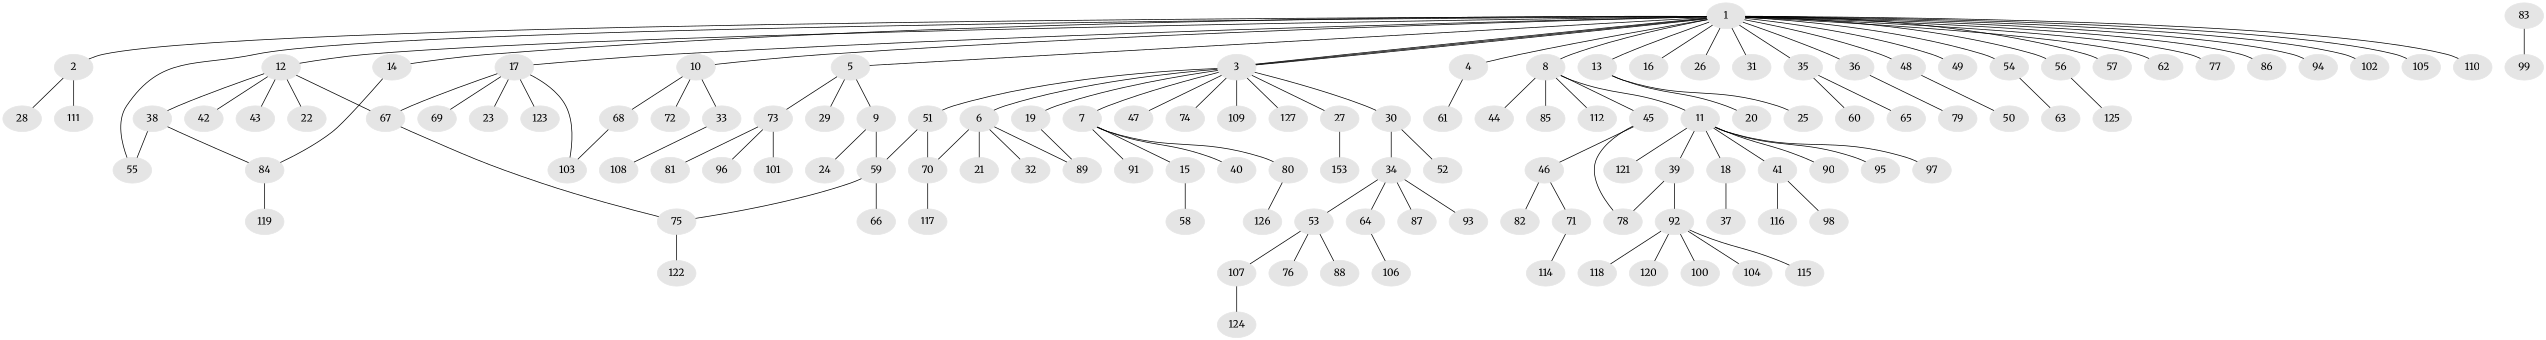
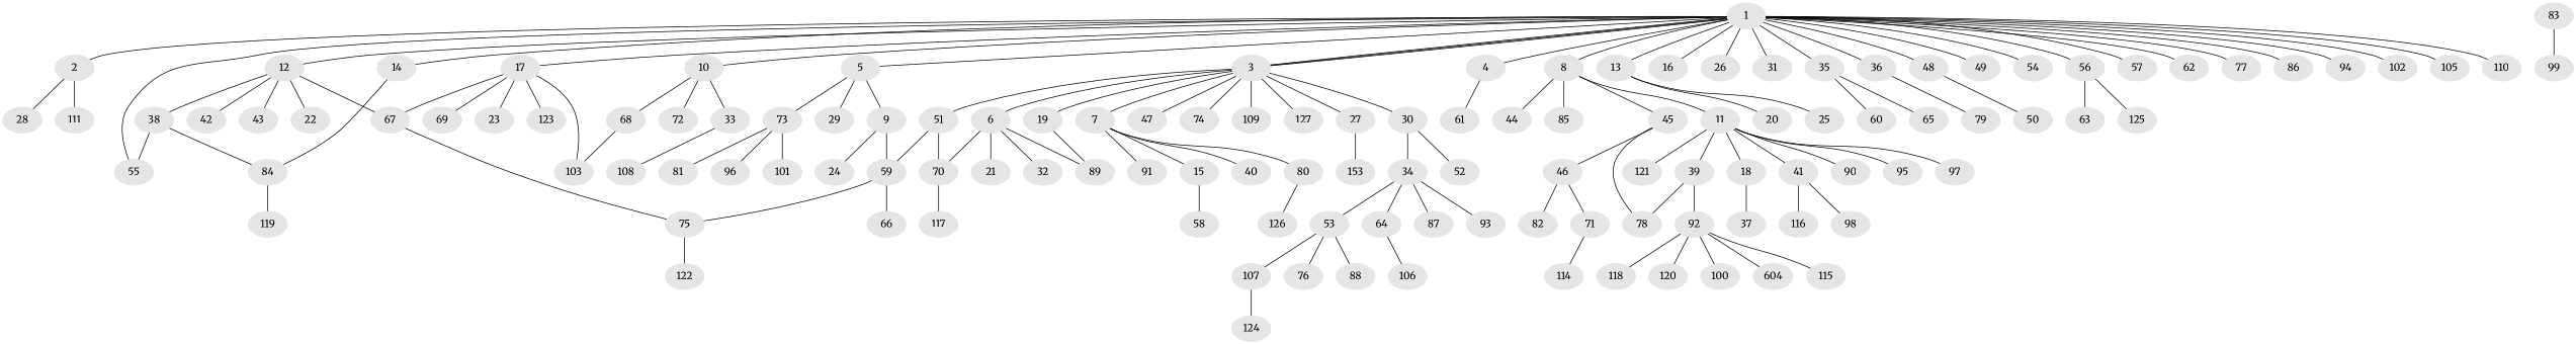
  graph {
    fontname=Merriweather
    node [color=gray90 fontname=Merriweather style=filled]
    edge [fontname=Merriweather]
    1
    2
    3
    4
    5
    8
    10
    12
    13
    14
    16
    17
    26
    31
    35
    36
    48
    49
    54
    55
    56
    57
    62
    77
    86
    94
    102
    105
    110
    28
    111
    6
    7
    19
    27
    30
    47
    51
    74
    109
    127
    61
    9
    29
    73
    11
    44
    45
    85
-   112
    33
    68
    72
    22
    38
    42
    43
    67
    20
    25
    84
    23
    69
    103
    123
    60
    65
    79
    50
    63
    125
    21
    32
    70
    89
    15
    40
    80
    91
    n80 [label=153]
    34
    52
    59
    24
    81
    96
    101
    117
    58
    126
    18
    39
    41
    90
    95
    97
    121
    78
    46
    66
    75
    108
    37
    92
    98
    116
    119
    53
    64
    87
    93
    76
    88
    107
    106
    100
-   104
+   104 [label=604]
    115
    118
    120
    71
    82
    114
    124
    122
    83
    99
    1 -- 2
    1 -- 3
    1 -- 3
    1 -- 3
    1 -- 4
    1 -- 5
    1 -- 8
    1 -- 10
    1 -- 12
    1 -- 13
    1 -- 14
    1 -- 16
    1 -- 17
    1 -- 26
    1 -- 31
    1 -- 35
    1 -- 36
    1 -- 48
    1 -- 49
    1 -- 54
    1 -- 55
    1 -- 56
    1 -- 57
    1 -- 62
    1 -- 77
    1 -- 86
    1 -- 94
    1 -- 102
    1 -- 105
    1 -- 110
    2 -- 28
    2 -- 111
    3 -- 6
    3 -- 7
    3 -- 19
    3 -- 27
    3 -- 30
    3 -- 47
    3 -- 51
    3 -- 74
    3 -- 109
    3 -- 127
    4 -- 61
    5 -- 9
    5 -- 29
    5 -- 73
    8 -- 11
    8 -- 44
    8 -- 45
    8 -- 85
-   8 -- 112
    10 -- 33
    10 -- 68
    10 -- 72
    12 -- 22
    12 -- 38
    12 -- 42
    12 -- 43
    12 -- 67
    13 -- 20
    13 -- 25
    14 -- 84
    17 -- 67
    17 -- 23
    17 -- 69
    17 -- 103
    17 -- 123
    35 -- 60
    35 -- 65
    36 -- 79
    48 -- 50
-   54 -- 63
+   56 -- 63
    56 -- 125
    6 -- 21
    6 -- 32
    6 -- 70
    6 -- 89
    7 -- 15
    7 -- 40
    7 -- 80
    7 -- 91
    19 -- 89
    27 -- n80
    30 -- 34
    30 -- 52
    51 -- 70
    51 -- 59
    9 -- 59
    9 -- 24
    73 -- 81
    73 -- 96
    73 -- 101
    11 -- 18
    11 -- 39
    11 -- 41
    11 -- 90
    11 -- 95
    11 -- 97
    11 -- 121
    45 -- 78
    45 -- 46
    33 -- 108
    68 -- 103
    38 -- 55
    38 -- 84
    67 -- 75
    84 -- 119
    70 -- 117
    15 -- 58
    80 -- 126
    34 -- 53
    34 -- 64
    34 -- 87
    34 -- 93
    59 -- 66
    59 -- 75
    18 -- 37
    39 -- 78
    39 -- 92
    41 -- 98
    41 -- 116
    46 -- 71
    46 -- 82
    75 -- 122
    92 -- 100
    92 -- 104
    92 -- 115
    92 -- 118
    92 -- 120
    53 -- 76
    53 -- 88
    53 -- 107
    64 -- 106
    107 -- 124
    71 -- 114
    83 -- 99
  }
